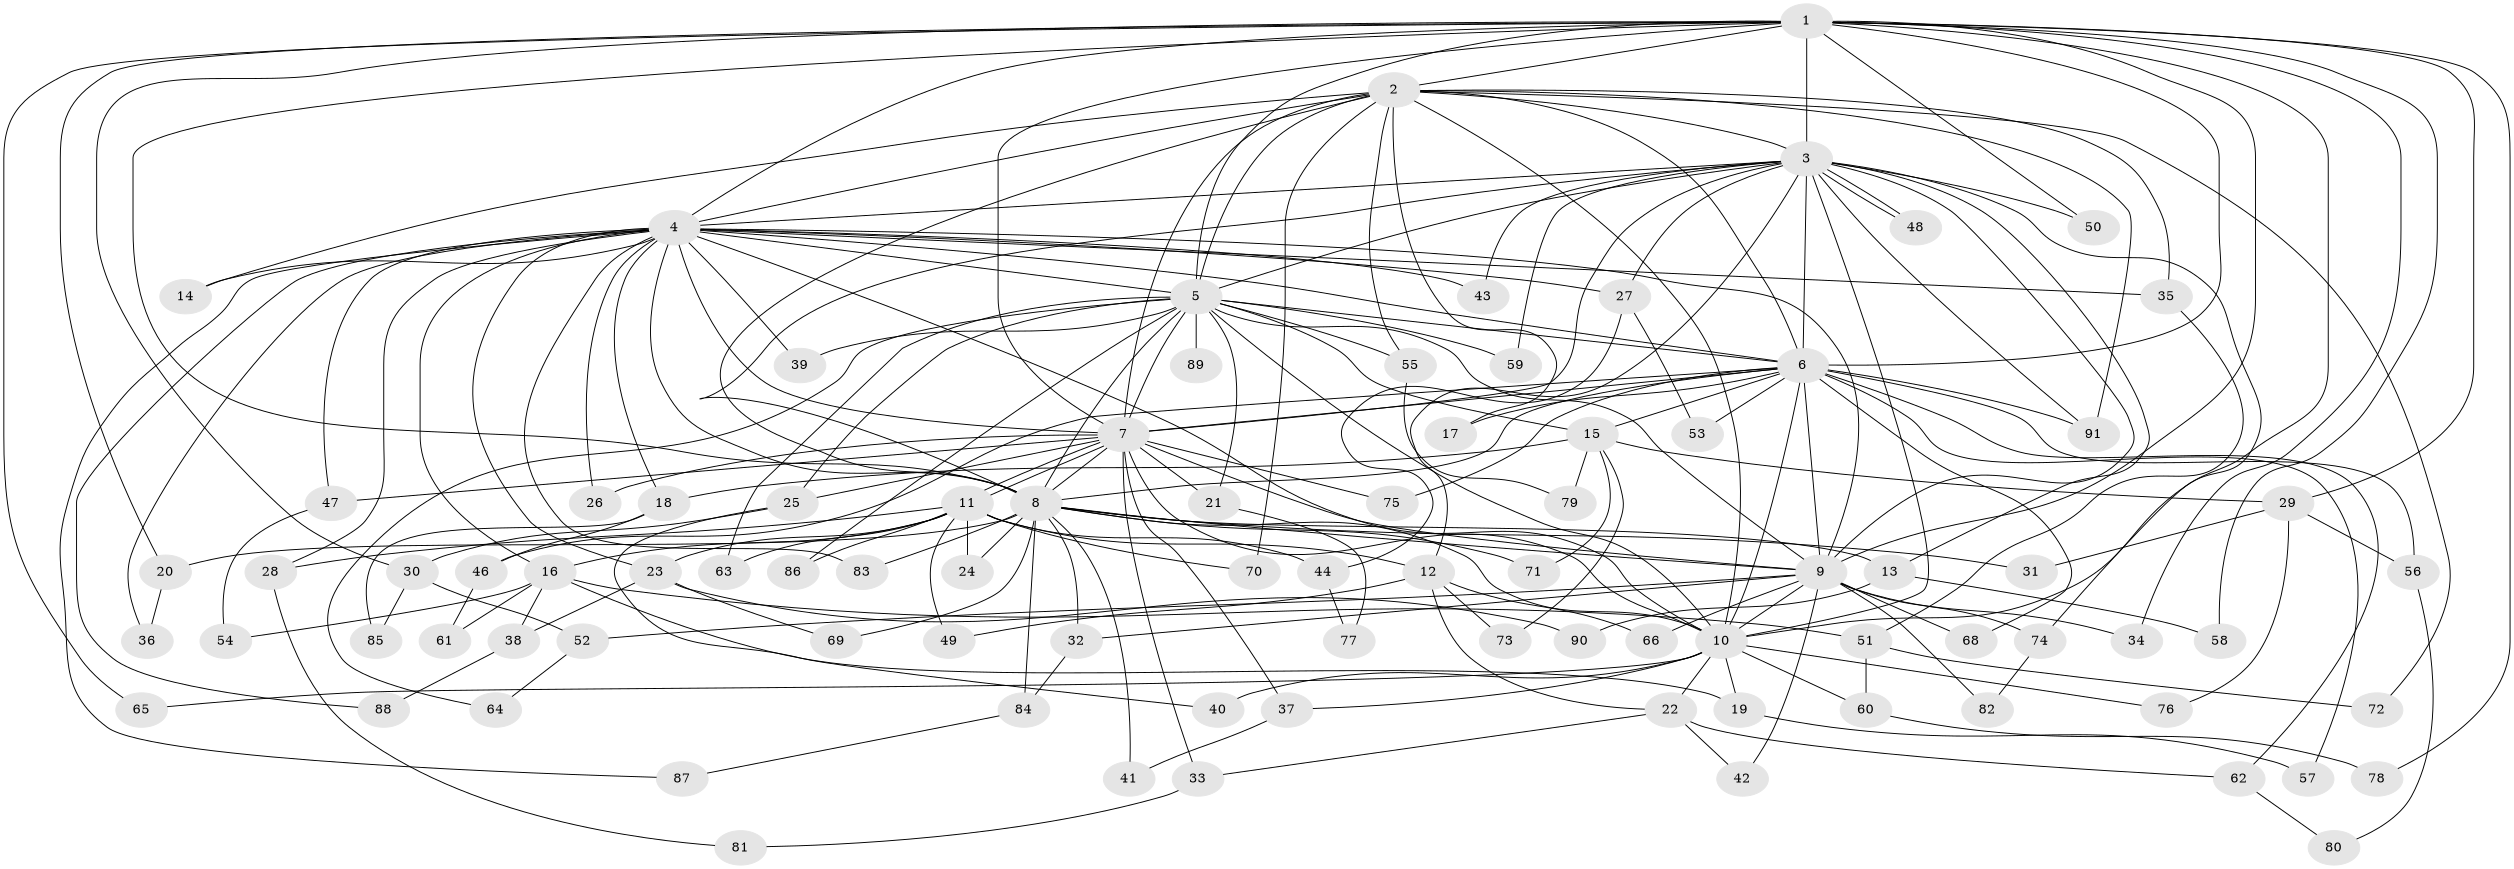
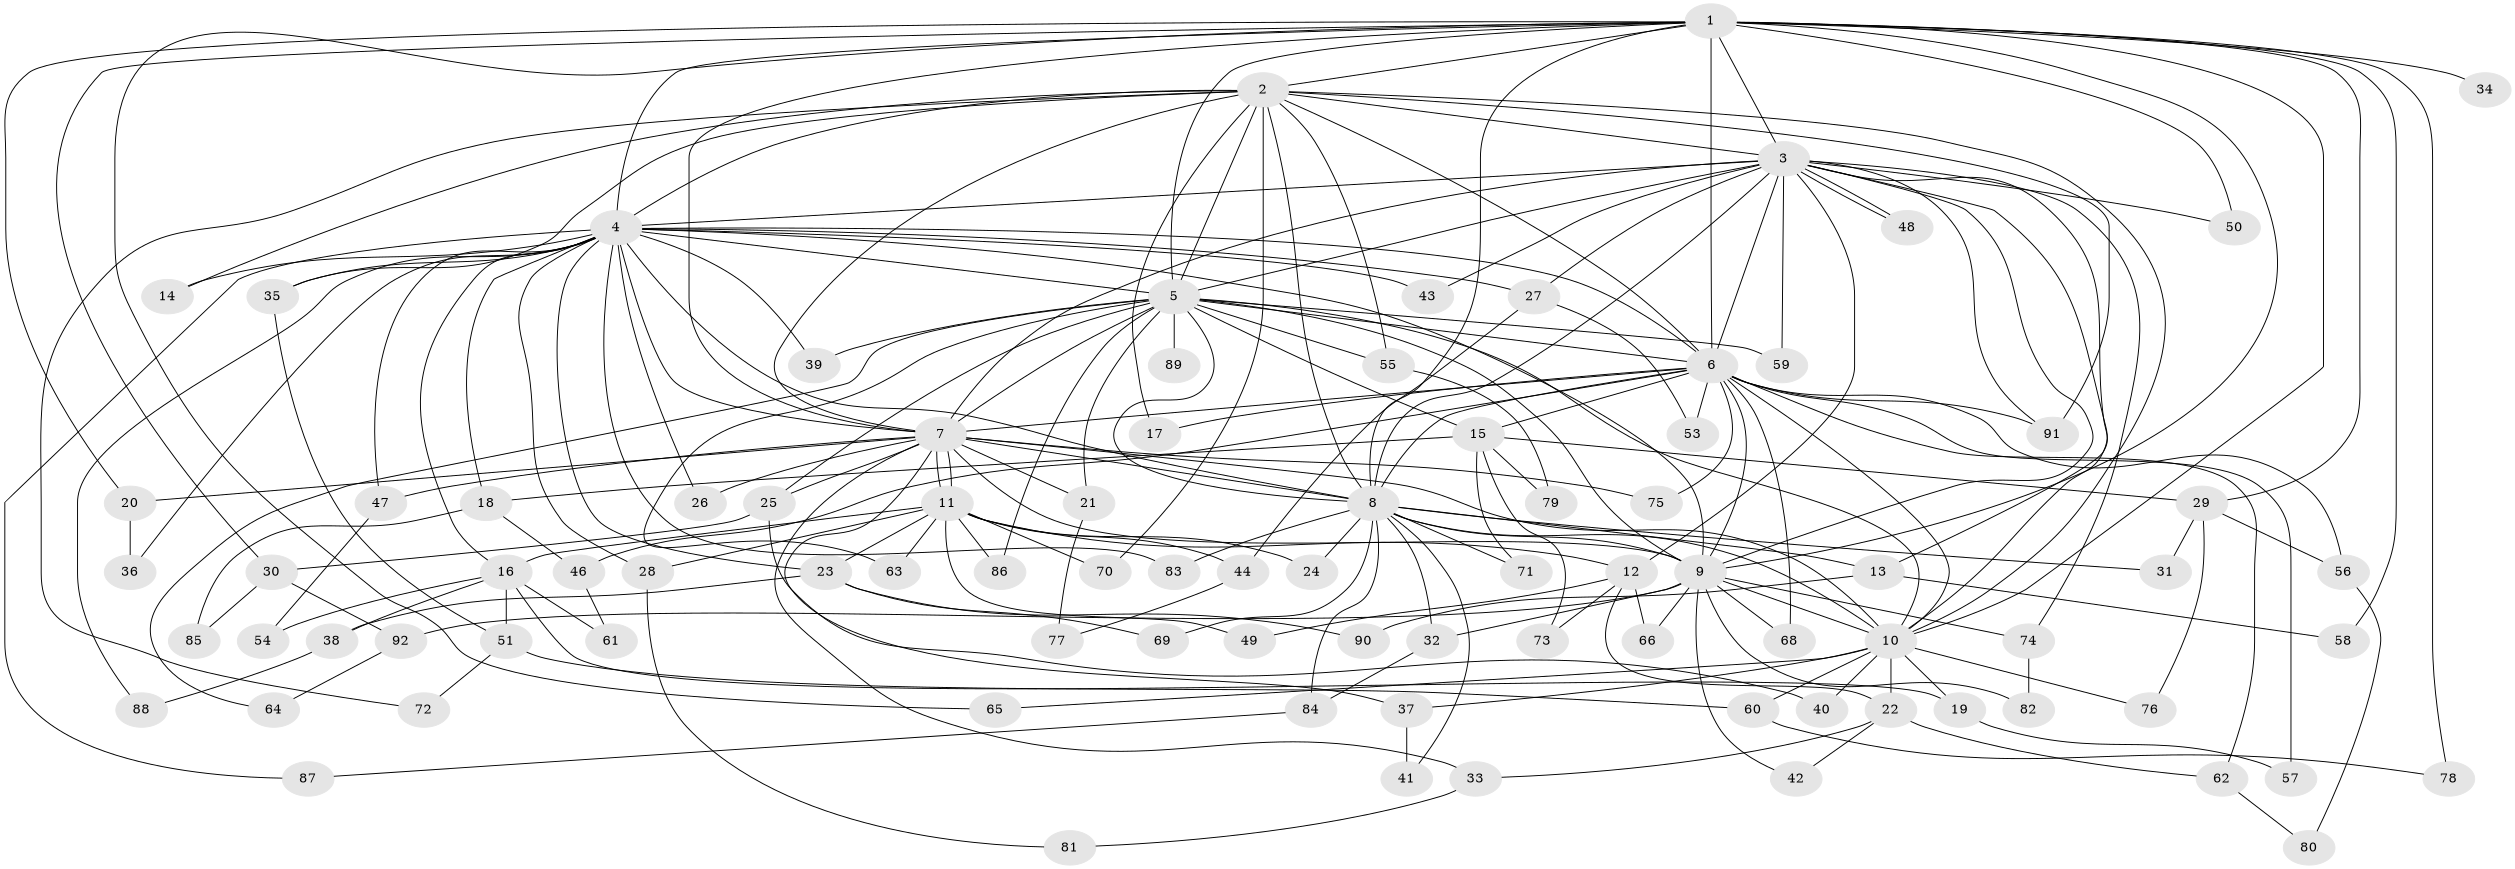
  graph {
    node [color=gray90 style=filled]
    1
    2
    3
    4
    5
    6
    7
    8
    9
    10
    20
    29
    30
    34
    50
    58
    65
    78
    14
    17
    35
    55
    70
    72
    91
    12
    13
    27
    43
    48
    59
    74
    16
    18
    23
    26
    28
    36
    39
    47
    83
    87
    88
    15
    21
    25
    63
    64
    86
    89
    46
    53
    56
    57
    62
    68
    75
    11
    33
    37
    24
    31
    32
    41
    69
    71
    84
    42
-   52
+   52 [label=92]
    66
    82
    19
    22
    40
    60
    76
    85
    51
    79
    49
    73
    90
    44
    38
    54
    61
    81
    77
    80
    1 -- 2
    1 -- 3
    1 -- 4
    1 -- 5
    1 -- 6
    1 -- 7
    1 -- 8
    1 -- 9
    1 -- 10
    1 -- 20
    1 -- 29
    1 -- 30
    1 -- 34
    1 -- 50
    1 -- 58
    1 -- 65
    1 -- 78
    2 -- 3
    2 -- 4
    2 -- 5
    2 -- 6
    2 -- 7
    2 -- 8
    2 -- 10
    2 -- 14
    2 -- 17
    2 -- 35
    2 -- 55
    2 -- 70
    2 -- 72
    2 -- 91
    3 -- 4
    3 -- 5
    3 -- 6
    3 -- 7
    3 -- 8
    3 -- 9
    3 -- 10
    3 -- 50
    3 -- 91
    3 -- 12
    3 -- 13
    3 -- 27
    3 -- 43
    3 -- 48
    3 -- 48
    3 -- 59
    3 -- 74
    4 -- 5
    4 -- 6
    4 -- 7
    4 -- 8
    4 -- 9
-   4 -- 10
    4 -- 14
    4 -- 35
    4 -- 27
    4 -- 43
    4 -- 16
    4 -- 18
    4 -- 23
    4 -- 26
    4 -- 28
    4 -- 36
    4 -- 39
    4 -- 47
    4 -- 83
    4 -- 87
    4 -- 88
    5 -- 6
    5 -- 7
    5 -- 8
    5 -- 9
    5 -- 10
    5 -- 55
    5 -- 59
    5 -- 39
    5 -- 15
    5 -- 21
    5 -- 25
    5 -- 63
    5 -- 64
    5 -- 86
    5 -- 89
    6 -- 7
    6 -- 8
    6 -- 9
    6 -- 10
    6 -- 17
    6 -- 91
    6 -- 15
    6 -- 46
    6 -- 53
    6 -- 56
    6 -- 57
    6 -- 62
    6 -- 68
    6 -- 75
    7 -- 8
    7 -- 9
    7 -- 10
    7 -- 26
    7 -- 47
    7 -- 21
    7 -- 25
    7 -- 75
    7 -- 11
    7 -- 11
    7 -- 33
    7 -- 37
    8 -- 9
    8 -- 10
-   8 -- 20
+   7 -- 20
    8 -- 13
    8 -- 83
    8 -- 24
    8 -- 31
    8 -- 32
    8 -- 41
    8 -- 69
    8 -- 71
    8 -- 84
    9 -- 10
-   9 -- 34
    9 -- 74
    9 -- 68
    9 -- 32
    9 -- 42
    9 -- 52
    9 -- 66
    9 -- 82
    10 -- 65
    10 -- 37
    10 -- 19
    10 -- 22
    10 -- 40
    10 -- 60
    10 -- 76
    20 -- 36
    29 -- 56
    29 -- 31
    29 -- 76
    30 -- 52
    30 -- 85
    35 -- 51
    55 -- 79
    12 -- 66
    12 -- 22
    12 -- 49
    12 -- 73
    13 -- 58
    13 -- 90
    27 -- 53
    27 -- 44
    74 -- 82
    16 -- 19
    16 -- 51
    16 -- 38
    16 -- 54
    16 -- 61
    18 -- 46
    18 -- 85
    23 -- 69
    23 -- 90
    23 -- 38
    28 -- 81
    47 -- 54
    15 -- 29
    15 -- 18
    15 -- 71
    15 -- 79
    15 -- 73
    21 -- 77
    25 -- 30
    25 -- 40
    46 -- 61
    56 -- 80
    62 -- 80
    11 -- 70
    11 -- 12
    11 -- 16
    11 -- 23
    11 -- 28
    11 -- 63
    11 -- 86
    11 -- 24
    11 -- 49
    11 -- 44
    33 -- 81
    37 -- 41
    32 -- 84
    84 -- 87
    52 -- 64
    19 -- 57
    22 -- 62
    22 -- 33
    22 -- 42
    60 -- 78
    51 -- 72
    51 -- 60
    44 -- 77
    38 -- 88
  }
